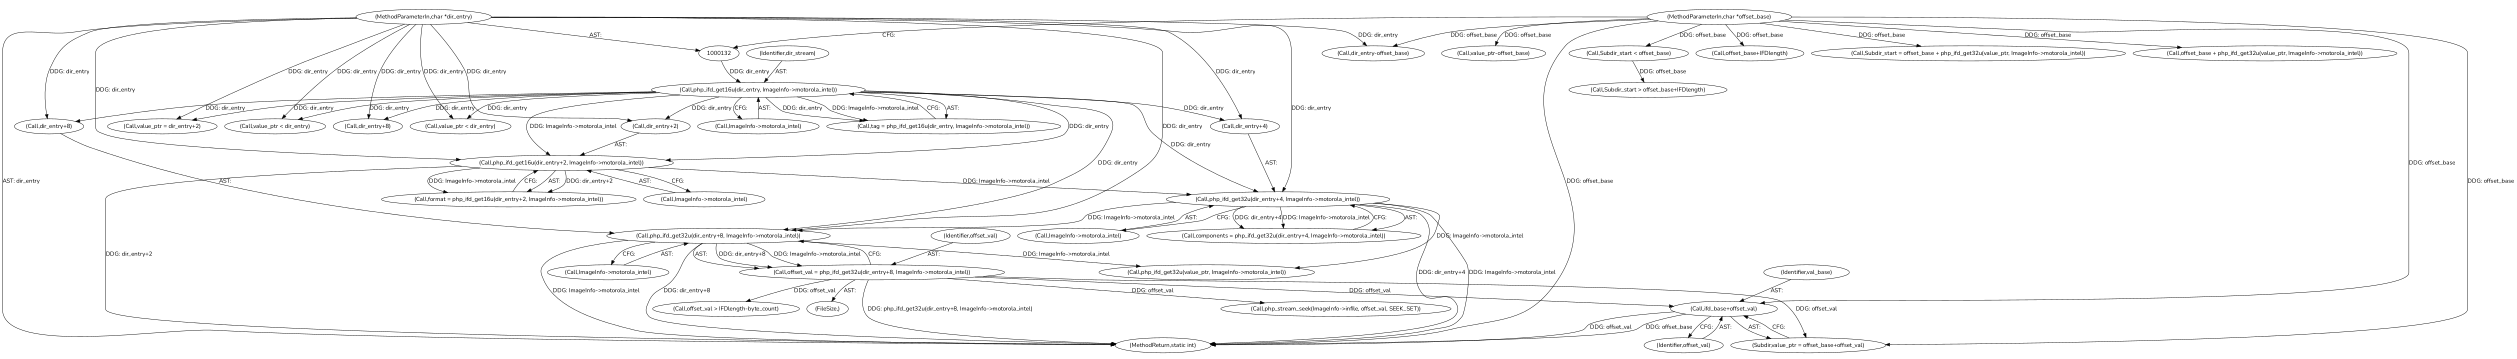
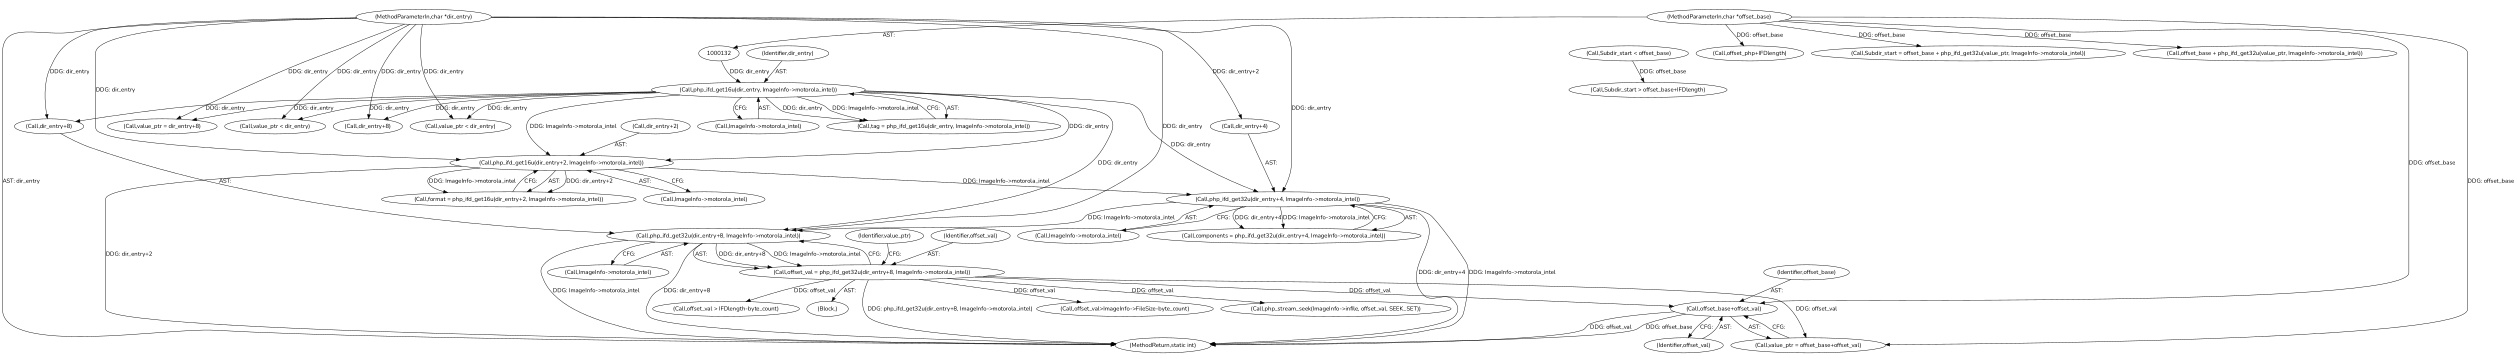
  digraph {
    fontname=Nunito
    node [fontname=Nunito]
    edge [fontname=Nunito]
-   n1 [label="(Call,ifd_base+offset_val)"]
+   n1 [label="(Call,offset_base+offset_val)"]
    n2 [label="(Identifier,offset_val)"]
    n3 [label="(MethodReturn,static int)"]
-   n4 [label="(Subdir,value_ptr = offset_base+offset_val)"]
+   n4 [label="(Call,value_ptr = offset_base+offset_val)"]
    n5 [label="(MethodParameterIn,char *offset_base)"]
-   n6 [label="(Call,value_ptr-offset_base)"]
    n7 [label="(Call,Subdir_start < offset_base)"]
-   n8 [label="(Call,offset_base+IFDlength)"]
-   n9 [label="(Call,dir_entry-offset_base)"]
+   n8 [label="(Call,offset_php+IFDlength)"]
    n10 [label="(Call,Subdir_start = offset_base + php_ifd_get32u(value_ptr, ImageInfo->motorola_intel))"]
    n11 [label="(Call,offset_base + php_ifd_get32u(value_ptr, ImageInfo->motorola_intel))"]
    1000132
    n13 [label="(Call,Subdir_start > offset_base+IFDlength)"]
    n14 [label="(Call,php_ifd_get16u(dir_entry, ImageInfo->motorola_intel))"]
    n15 [label="(Call,offset_val = php_ifd_get32u(dir_entry+8, ImageInfo->motorola_intel))"]
    n16 [label="(Call,php_ifd_get32u(dir_entry+8, ImageInfo->motorola_intel))"]
+   n17 [label="(Call,offset_val>ImageInfo->FileSize-byte_count)"]
    n18 [label="(Call,php_stream_seek(ImageInfo->infile, offset_val, SEEK_SET))"]
    n19 [label="(Call,offset_val > IFDlength-byte_count)"]
-   n20 [label="(FileSize,)"]
-   n21 [label="(Call,php_ifd_get32u(value_ptr, ImageInfo->motorola_intel))"]
+   n20 [label="(Block,)"]
    n22 [label="(Call,ImageInfo->motorola_intel)"]
    n23 [label="(MethodParameterIn,char *dir_entry)"]
    n24 [label="(Call,php_ifd_get32u(dir_entry+4, ImageInfo->motorola_intel))"]
    n25 [label="(Call,php_ifd_get16u(dir_entry+2, ImageInfo->motorola_intel))"]
    n26 [label="(Call,dir_entry+4)"]
    n27 [label="(Call,value_ptr < dir_entry)"]
-   n28 [label="(Call,value_ptr = dir_entry+2)"]
+   n28 [label="(Call,value_ptr = dir_entry+8)"]
    n29 [label="(Call,value_ptr < dir_entry)"]
    n30 [label="(Call,dir_entry+2)"]
    n31 [label="(Call,dir_entry+8)"]
    n32 [label="(Call,dir_entry+8)"]
    n33 [label="(Call,ImageInfo->motorola_intel)"]
    n34 [label="(Call,tag = php_ifd_get16u(dir_entry, ImageInfo->motorola_intel))"]
    n35 [label="(Call,ImageInfo->motorola_intel)"]
    n36 [label="(Call,components = php_ifd_get32u(dir_entry+4, ImageInfo->motorola_intel))"]
    n37 [label="(Call,ImageInfo->motorola_intel)"]
    n38 [label="(Call,format = php_ifd_get16u(dir_entry+2, ImageInfo->motorola_intel))"]
-   n39 [label="(Identifier,dir_stream)"]
+   n39 [label="(Identifier,dir_entry)"]
    n40 [label="(Identifier,offset_val)"]
-   n41 [label="(Identifier,val_base)"]
+   n41 [label="(Identifier,offset_base)"]
+   n42 [label="(Identifier,value_ptr)"]
    n1 -> n2 [label="CFG: "]
    n1 -> n3 [label="DDG: offset_base"]
    n1 -> n3 [label="DDG: offset_val"]
    n1 -> n4 [label="AST: "]
    n2 -> n1 [label="AST: "]
    n4 -> n1 [label="CFG: "]
    n5 -> n1 [label="DDG: offset_base"]
-   n5 -> n3 [label="DDG: offset_base"]
    n5 -> n4 [label="DDG: offset_base"]
-   n5 -> n6 [label="DDG: offset_base"]
-   n5 -> n7 [label="DDG: offset_base"]
    n5 -> n8 [label="DDG: offset_base"]
-   n5 -> n9 [label="DDG: offset_base"]
    n5 -> n10 [label="DDG: offset_base"]
    n5 -> n11 [label="DDG: offset_base"]
-   n5 -> 1000132 [label="CFG: "]
+   n5 -> 1000132 [label="AST: "]
    n7 -> n13 [label="DDG: offset_base"]
    1000132 -> n14 [label="DDG: dir_entry"]
    n14 -> n16 [label="DDG: dir_entry"]
    n14 -> n24 [label="DDG: dir_entry"]
    n14 -> n25 [label="DDG: dir_entry"]
    n14 -> n25 [label="DDG: ImageInfo->motorola_intel"]
-   n14 -> n26 [label="DDG: dir_entry"]
    n14 -> n27 [label="DDG: dir_entry"]
    n14 -> n28 [label="DDG: dir_entry"]
    n14 -> n29 [label="DDG: dir_entry"]
-   n14 -> n30 [label="DDG: dir_entry"]
    n14 -> n31 [label="DDG: dir_entry"]
    n14 -> n32 [label="DDG: dir_entry"]
    n14 -> n33 [label="CFG: "]
    n14 -> n34 [label="AST: "]
    n14 -> n34 [label="DDG: dir_entry"]
    n14 -> n34 [label="DDG: ImageInfo->motorola_intel"]
    n15 -> n1 [label="DDG: offset_val"]
    n15 -> n3 [label="DDG: php_ifd_get32u(dir_entry+8, ImageInfo->motorola_intel)"]
    n15 -> n4 [label="DDG: offset_val"]
    n15 -> n16 [label="CFG: "]
+   n15 -> n17 [label="DDG: offset_val"]
    n15 -> n18 [label="DDG: offset_val"]
    n15 -> n19 [label="DDG: offset_val"]
    n15 -> n20 [label="AST: "]
    n16 -> n3 [label="DDG: ImageInfo->motorola_intel"]
    n16 -> n3 [label="DDG: dir_entry+8"]
    n16 -> n15 [label="AST: "]
    n16 -> n15 [label="DDG: dir_entry+8"]
    n16 -> n15 [label="DDG: ImageInfo->motorola_intel"]
-   n16 -> n21 [label="DDG: ImageInfo->motorola_intel"]
    n16 -> n22 [label="CFG: "]
    n22 -> n16 [label="AST: "]
    n23 -> n3 [label="AST: dir_entry"]
-   n23 -> n9 [label="DDG: dir_entry"]
-   n23 -> 1000132 [label="AST: "]
    n23 -> n16 [label="DDG: dir_entry"]
    n23 -> n24 [label="DDG: dir_entry"]
    n23 -> n25 [label="DDG: dir_entry"]
-   n23 -> n26 [label="DDG: dir_entry"]
+   n23 -> n26 [label="DDG: dir_entry+2"]
    n23 -> n27 [label="DDG: dir_entry"]
    n23 -> n28 [label="DDG: dir_entry"]
    n23 -> n29 [label="DDG: dir_entry"]
-   n23 -> n30 [label="DDG: dir_entry"]
    n23 -> n31 [label="DDG: dir_entry"]
    n23 -> n32 [label="DDG: dir_entry"]
    n24 -> n3 [label="DDG: dir_entry+4"]
    n24 -> n3 [label="DDG: ImageInfo->motorola_intel"]
    n24 -> n16 [label="DDG: ImageInfo->motorola_intel"]
-   n24 -> n21 [label="DDG: ImageInfo->motorola_intel"]
    n24 -> n35 [label="CFG: "]
    n24 -> n36 [label="AST: "]
    n24 -> n36 [label="DDG: dir_entry+4"]
    n24 -> n36 [label="DDG: ImageInfo->motorola_intel"]
    n25 -> n3 [label="DDG: dir_entry+2"]
    n25 -> n24 [label="DDG: ImageInfo->motorola_intel"]
    n25 -> n37 [label="CFG: "]
    n25 -> n38 [label="AST: "]
    n25 -> n38 [label="DDG: dir_entry+2"]
    n25 -> n38 [label="DDG: ImageInfo->motorola_intel"]
    n26 -> n24 [label="AST: "]
    n30 -> n25 [label="AST: "]
    n32 -> n16 [label="AST: "]
    n33 -> n14 [label="AST: "]
    n34 -> n14 [label="CFG: "]
    n35 -> n24 [label="AST: "]
    n36 -> n24 [label="CFG: "]
    n37 -> n25 [label="AST: "]
    n38 -> n25 [label="CFG: "]
    n39 -> n14 [label="AST: "]
    n40 -> n15 [label="AST: "]
    n41 -> n1 [label="AST: "]
+   n42 -> n15 [label="CFG: "]
  }
